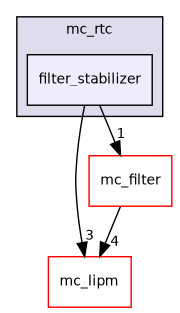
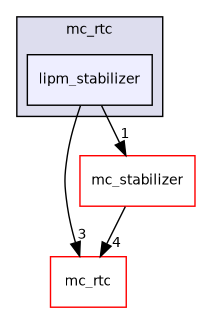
  digraph {
    compound=true
    node [fillcolor=white fontname=Helvetica fontsize=10 shape=box style=filled color=red]
    edge [labeldistance=1.5 labelfontname=Helvetica labelfontsize=10]
-   n1 [fillcolor="#eeeeff" label=filter_stabilizer pencolor=black color=""]
-   n2 [label=mc_lipm]
-   n3 [label=mc_filter]
+   n1 [fillcolor="#eeeeff" label=lipm_stabilizer pencolor=black color=""]
+   n2 [label=mc_rtc]
+   n3 [label=mc_stabilizer]
    subgraph cluster_1 {
      bgcolor="#ddddee"
      fontname=Helvetica
      fontsize=10
      label=mc_rtc
      pencolor=black
      n1
    }
    n1 -> n2 [headlabel=3]
    n1 -> n3 [headlabel=1]
    n3 -> n2 [headlabel=4]
  }
